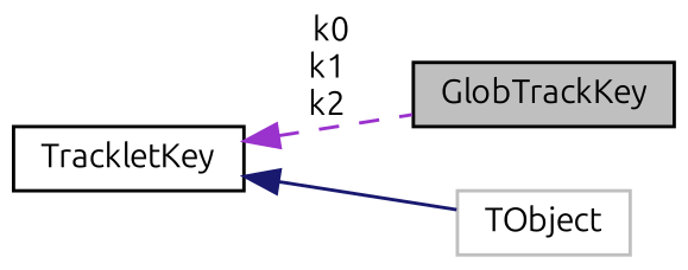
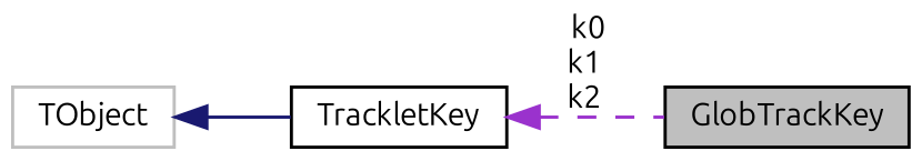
  digraph {
    fontname=Ubuntu
    rankdir=LR
    node [color=black fontname=Ubuntu fontsize=10 shape=record]
    edge [dir=back fontname=Ubuntu fontsize=10 labelfontname=FreeSans labelfontsize=10]
    n1 [fillcolor=grey75 fontcolor=black height=0.2 label=GlobTrackKey style=filled width=0.4]
    n2 [color=grey75 height=0.2 label=TObject width=0.4]
    n3 [height=0.2 label=TrackletKey width=0.4]
-   n3 -> n2 [color=midnightblue style=solid]
+   n2 -> n3 [color=midnightblue style=solid]
    n3 -> n1 [color=darkorchid3 label=" k0\nk1\nk2" style=dashed]
  }
